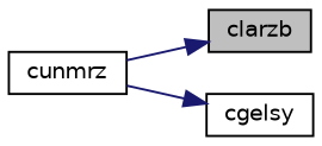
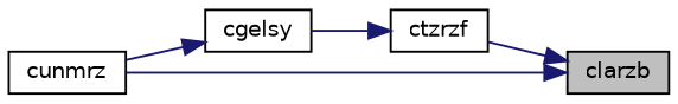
  digraph {
    rankdir=RL
    node [color=black fillcolor=white fontname=Helvetica fontsize=10 shape=record style=filled]
    edge [color=midnightblue dir=back fontname=Helvetica fontsize=10 labelfontname=Helvetica labelfontsize=10 style=solid]
    n1 [fillcolor=grey75 fontcolor=black height=0.2 label=clarzb width=0.4]
+   n2 [height=0.2 label=ctzrzf width=0.4]
    n3 [height=0.2 label=cunmrz width=0.4]
    n4 [height=0.2 label=cgelsy width=0.4]
+   n1 -> n2
    n1 -> n3
+   n2 -> n4
    n4 -> n3
  }
